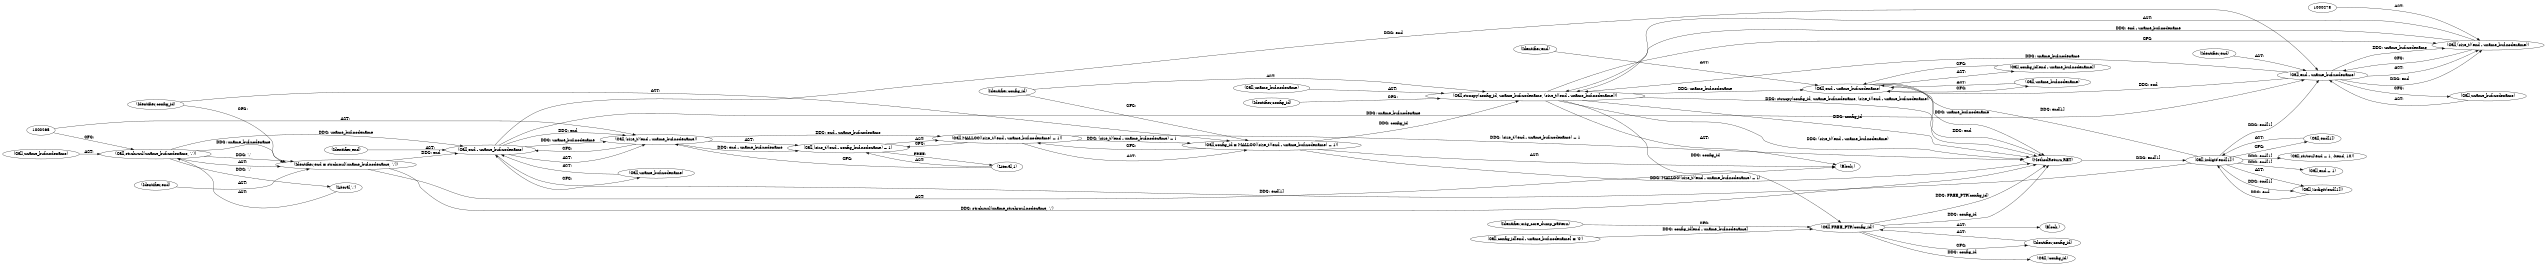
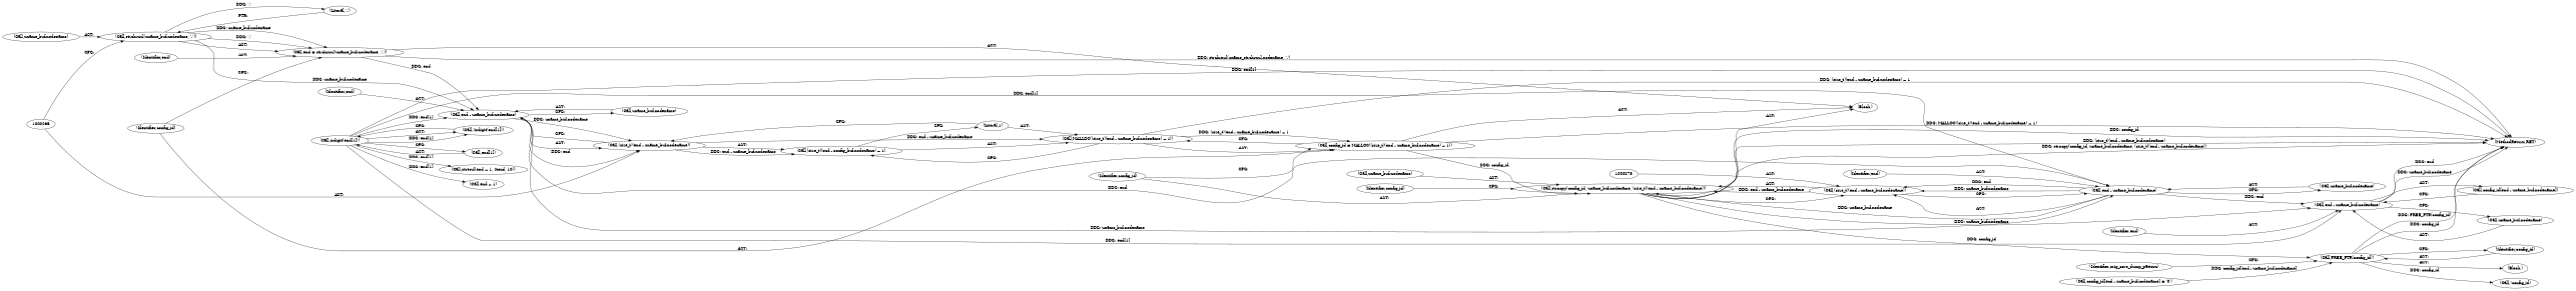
  digraph {
    rankdir=LR
    n1 [label="(Call,end - uname_buf.nodename)"]
    n2 [label="(Call,(size_t)(end - uname_buf.nodename))"]
    n3 [label="(Call,end - uname_buf.nodename)"]
    n4 [label="(Call,uname_buf.nodename)"]
    n5 [label="(Call,MALLOC((size_t)(end - uname_buf.nodename) + 1))"]
    n6 [label="(Call,(size_t)(end - config_buf.nodename) + 1)"]
    n7 [label="(Call,end - uname_buf.nodename)"]
    n8 [label="(Call,strncpy(config_id, uname_buf.nodename, (size_t)(end - uname_buf.nodename)))"]
    n9 [label="(Call,(size_t)(end - uname_buf.nodename))"]
    n10 [label="(Call,uname_buf.nodename)"]
-   n11 [label="(Identifier,end = strchrnul(uname_buf.nodename, '.'))"]
+   n11 [label="(Call,end = strchrnul(uname_buf.nodename, '.'))"]
    n12 [label="(MethodReturn,RET)"]
    n13 [label="(Block,)"]
    n14 [label="(Call,strchrnul(uname_buf.nodename, '.'))"]
    n15 [label="(Literal,'.')"]
    n16 [label="(Call,isdigit(end[1]))"]
    n17 [label="(Call,!isdigit(end[1]))"]
    n18 [label="(Call,end[1])"]
    n19 [label="(Call,strtoul(end + 1, &end, 10))"]
    n20 [label="(Call,end + 1)"]
    n21 [label="(Call,config_id[end - uname_buf.nodename])"]
    n22 [label="(Call,uname_buf.nodename)"]
    n23 [label="(Call,config_id = MALLOC((size_t)(end - uname_buf.nodename) + 1))"]
    n24 [label="(Literal,1)"]
    n25 [label="(Call,FREE_PTR(config_id))"]
    n26 [label="(Identifier,config_id)"]
    n27 [label="(Block,)"]
    n28 [label="(Call,!config_id)"]
    n29 [label="(Call,uname_buf.nodename)"]
    n30 [label="(Identifier,end)"]
    n31 [label="(Identifier,end)"]
    n32 [label="(Identifier,config_id)"]
    n33 [label="(Identifier,orig_core_dump_pattern)"]
    n34 [label="(Call,uname_buf.nodename)"]
    n35 [label="(Call,config_id[end - uname_buf.nodename] = '\0')"]
    n36 [label="(Identifier,end)"]
    n37 [label="(Identifier,config_id)"]
    n38 [label="(Identifier,end)"]
    n39 [label="(Identifier,config_id)"]
    1000265
    1000278
    n1 -> n2 [label="AST: "]
    n1 -> n2 [label="DDG: end"]
    n1 -> n2 [label="DDG: uname_buf.nodename"]
    n1 -> n3 [label="DDG: end"]
    n1 -> n3 [label="DDG: uname_buf.nodename"]
    n1 -> n4 [label="CFG: "]
    n2 -> n1 [label="CFG: "]
    n2 -> n5 [label="DDG: end - uname_buf.nodename"]
    n2 -> n6 [label="AST: "]
    n2 -> n6 [label="DDG: end - uname_buf.nodename"]
    n3 -> n7 [label="DDG: end"]
    n3 -> n8 [label="DDG: uname_buf.nodename"]
    n3 -> n9 [label="AST: "]
    n3 -> n9 [label="DDG: end"]
    n3 -> n9 [label="DDG: uname_buf.nodename"]
    n3 -> n10 [label="CFG: "]
    n4 -> n1 [label="AST: "]
    n5 -> n6 [label="CFG: "]
    n5 -> n12 [label="DDG: (size_t)(end - uname_buf.nodename) + 1"]
    n5 -> n23 [label="AST: "]
    n5 -> n23 [label="DDG: (size_t)(end - uname_buf.nodename) + 1"]
    n6 -> n5 [label="AST: "]
-   n6 -> n24 [label="FREE: "]
+   n6 -> n24 [label="CFG: "]
    n7 -> n12 [label="DDG: uname_buf.nodename"]
    n7 -> n12 [label="DDG: end"]
    n7 -> n21 [label="AST: "]
    n7 -> n22 [label="CFG: "]
    n8 -> n7 [label="DDG: uname_buf.nodename"]
    n8 -> n9 [label="CFG: "]
    n8 -> n12 [label="DDG: config_id"]
    n8 -> n12 [label="DDG: (size_t)(end - uname_buf.nodename)"]
    n8 -> n12 [label="DDG: strncpy(config_id, uname_buf.nodename, (size_t)(end - uname_buf.nodename))"]
    n8 -> n13 [label="AST: "]
    n8 -> n25 [label="DDG: config_id"]
    n9 -> n3 [label="CFG: "]
    n9 -> n8 [label="AST: "]
    n9 -> n8 [label="DDG: end - uname_buf.nodename"]
    n10 -> n3 [label="AST: "]
    n11 -> n1 [label="DDG: end"]
    n11 -> n12 [label="DDG: strchrnul(uname_strchrnul.nodename, '.')"]
    n11 -> n13 [label="AST: "]
    n14 -> n1 [label="DDG: uname_buf.nodename"]
    n14 -> n11 [label="AST: "]
    n14 -> n11 [label="DDG: uname_buf.nodename"]
    n14 -> n11 [label="DDG: '.'"]
    n14 -> n15 [label="DDG: '.'"]
-   n15 -> n14 [label="AST: "]
+   n15 -> n14 [label="PTR: "]
    n16 -> n1 [label="DDG: end[1]"]
    n16 -> n3 [label="DDG: end[1]"]
    n16 -> n7 [label="DDG: end[1]"]
-   n12 -> n16 [label="DDG: end[1]"]
+   n16 -> n12 [label="DDG: end[1]"]
    n16 -> n17 [label="AST: "]
    n16 -> n17 [label="DDG: end[1]"]
    n16 -> n18 [label="CFG: "]
    n16 -> n19 [label="DDG: end[1]"]
    n16 -> n20 [label="DDG: end[1]"]
-   n17 -> n16 [label="DDG: end"]
+   n17 -> n16 [label="CFG: "]
    n18 -> n16 [label="AST: "]
    n21 -> n7 [label="CFG: "]
    n22 -> n7 [label="AST: "]
    n23 -> n5 [label="CFG: "]
    n23 -> n8 [label="DDG: config_id"]
    n23 -> n12 [label="DDG: MALLOC((size_t)(end - uname_buf.nodename) + 1)"]
    n23 -> n13 [label="AST: "]
    n24 -> n2 [label="CFG: "]
-   n24 -> n6 [label="AST: "]
+   n24 -> n5 [label="AST: "]
    n25 -> n12 [label="DDG: config_id"]
    n25 -> n12 [label="DDG: FREE_PTR(config_id)"]
    n25 -> n26 [label="CFG: "]
    n25 -> n27 [label="AST: "]
    n25 -> n28 [label="DDG: config_id"]
    n26 -> n25 [label="AST: "]
    n29 -> n8 [label="AST: "]
    n30 -> n1 [label="AST: "]
    n31 -> n7 [label="AST: "]
    n32 -> n8 [label="CFG: "]
    n33 -> n25 [label="CFG: "]
    n34 -> n14 [label="AST: "]
    n35 -> n25 [label="DDG: config_id[end - uname_buf.nodename]"]
    n36 -> n11 [label="AST: "]
    n37 -> n8 [label="AST: "]
    n37 -> n23 [label="CFG: "]
    n38 -> n3 [label="AST: "]
    n39 -> n11 [label="CFG: "]
    n39 -> n23 [label="AST: "]
    1000265 -> n2 [label="AST: "]
    1000265 -> n14 [label="CFG: "]
    1000278 -> n9 [label="AST: "]
  }
